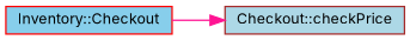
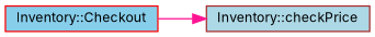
  digraph {
    rankdir=LR
    fontname=Inter
    node [fontname=Inter fontsize=10 shape=record style=filled]
    n1 [color=red fillcolor=skyblue fontcolor=black height=0.2 label="Inventory::Checkout" width=0.4]
-   n2 [color=brown height=0.2 label="Checkout::checkPrice" width=0.4 fillcolor=lightblue]
+   n2 [color=brown height=0.2 label="Inventory::checkPrice" width=0.4 fillcolor=lightblue]
    n1 -> n2 [color=deeppink fontname=Inter fontsize=10 labelfontname=Helvetica labelfontsize=10 style=solid]
  }
